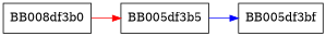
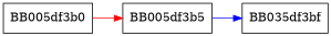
  digraph {
    rankdir=LR
    splines=ortho
    node [shape=box]
-   BB005df3b0 [label=BB008df3b0]
+   BB005df3b0
    BB005df3b5
-   BB005df3bf
+   BB005df3bf [label=BB035df3bf]
    BB005df3b0 -> BB005df3b5 [color=red]
    BB005df3b5 -> BB005df3bf [color=blue]
  }
